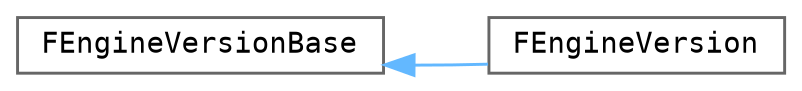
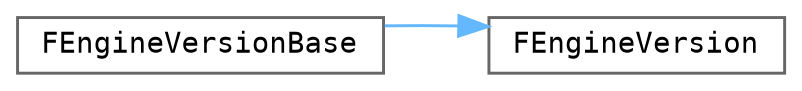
  digraph {
    rankdir=LR
    fontname="DejaVu Sans Mono"
    node [color=grey40 fillcolor=white fontname="DejaVu Sans Mono" fontsize=10 shape=box style=filled]
    n1 [height=0.2 label=FEngineVersionBase width=0.4]
    n2 [height=0.2 label=FEngineVersion width=0.4]
-   n1 -> n2 [color=steelblue1 dir=back fontname="DejaVu Sans Mono" fontsize=10 labelfontname=Helvetica labelfontsize=10 style=solid]
+   n2 -> n1 [color=steelblue1 dir=back fontname="DejaVu Sans Mono" fontsize=10 labelfontname=Helvetica labelfontsize=10 style=solid]
  }
